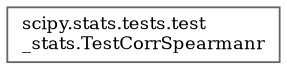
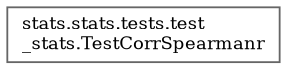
  digraph {
    rankdir=LR
    fontname="DejaVu Serif"
-   n1 [color=grey40 fillcolor=white fontname="DejaVu Serif" fontsize=10 height=0.2 label="scipy.stats.tests.test\l_stats.TestCorrSpearmanr" shape=box style=filled width=0.4]
+   n1 [color=grey40 fillcolor=white fontname="DejaVu Serif" fontsize=10 height=0.2 label="stats.stats.tests.test\l_stats.TestCorrSpearmanr" shape=box style=filled width=0.4]
  }
